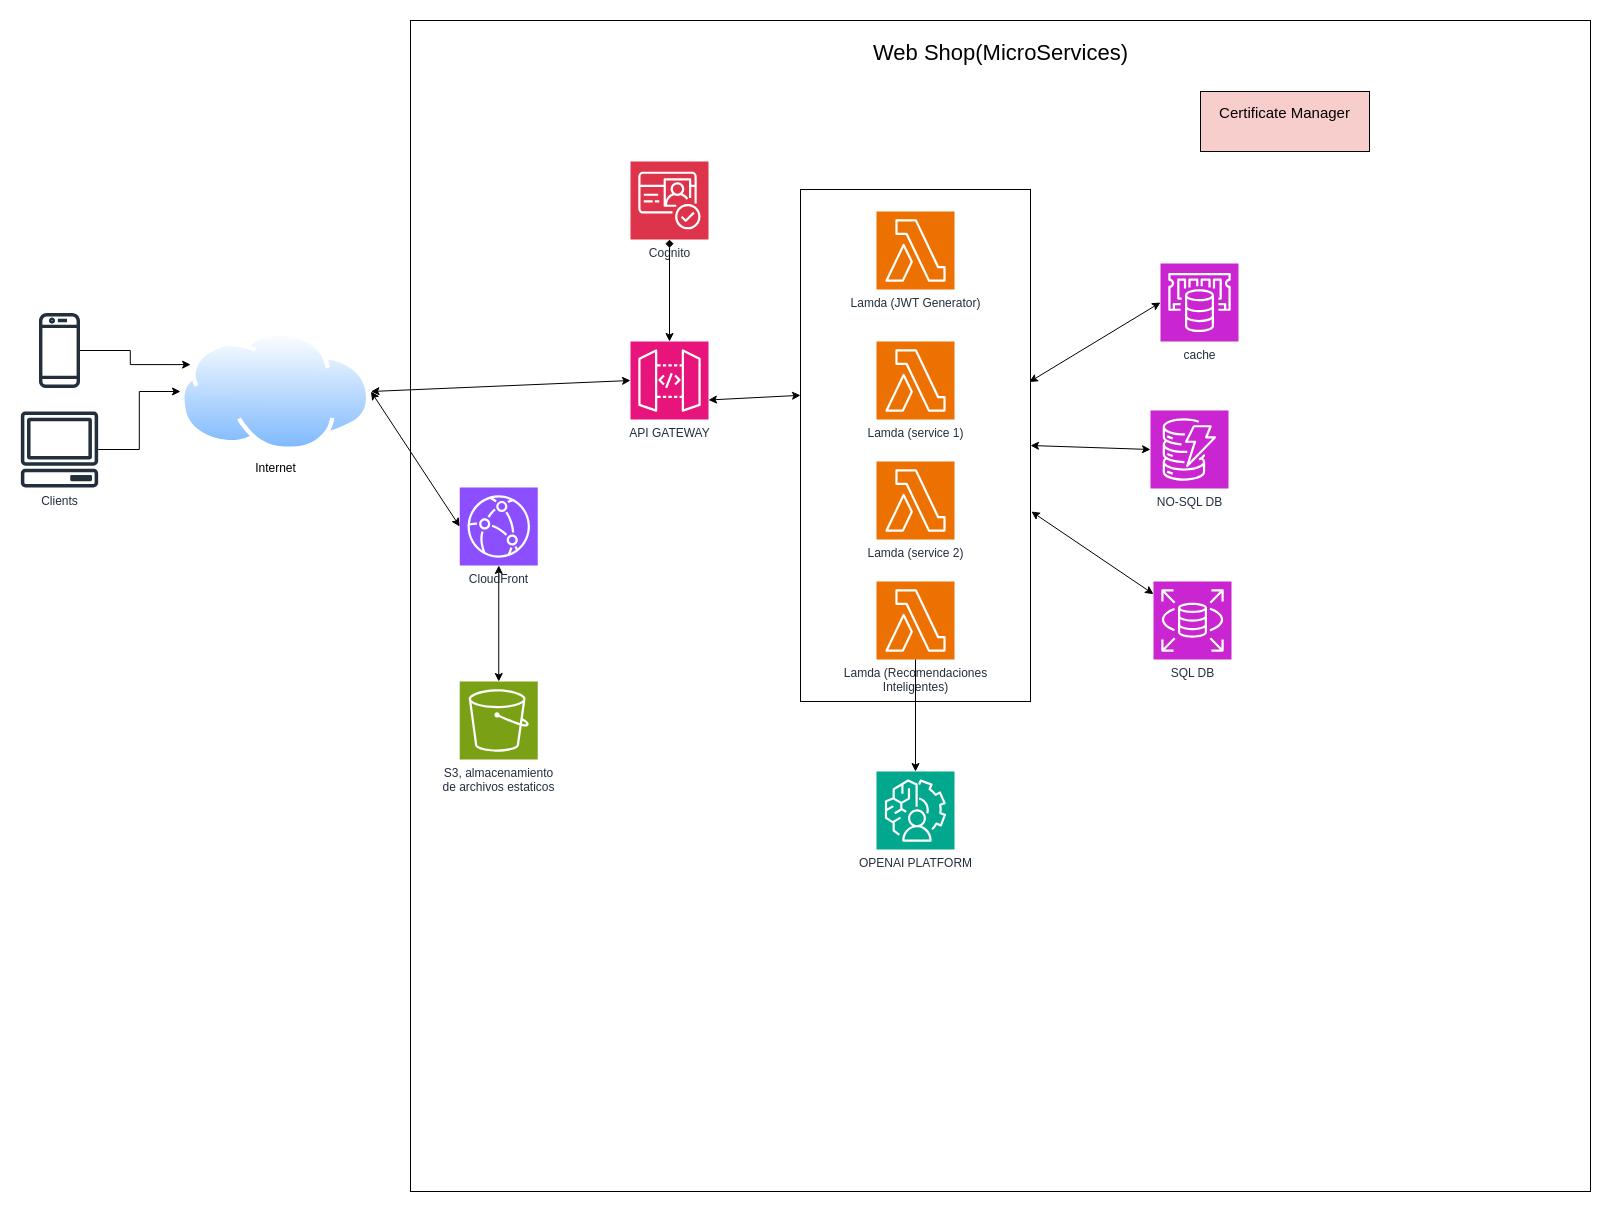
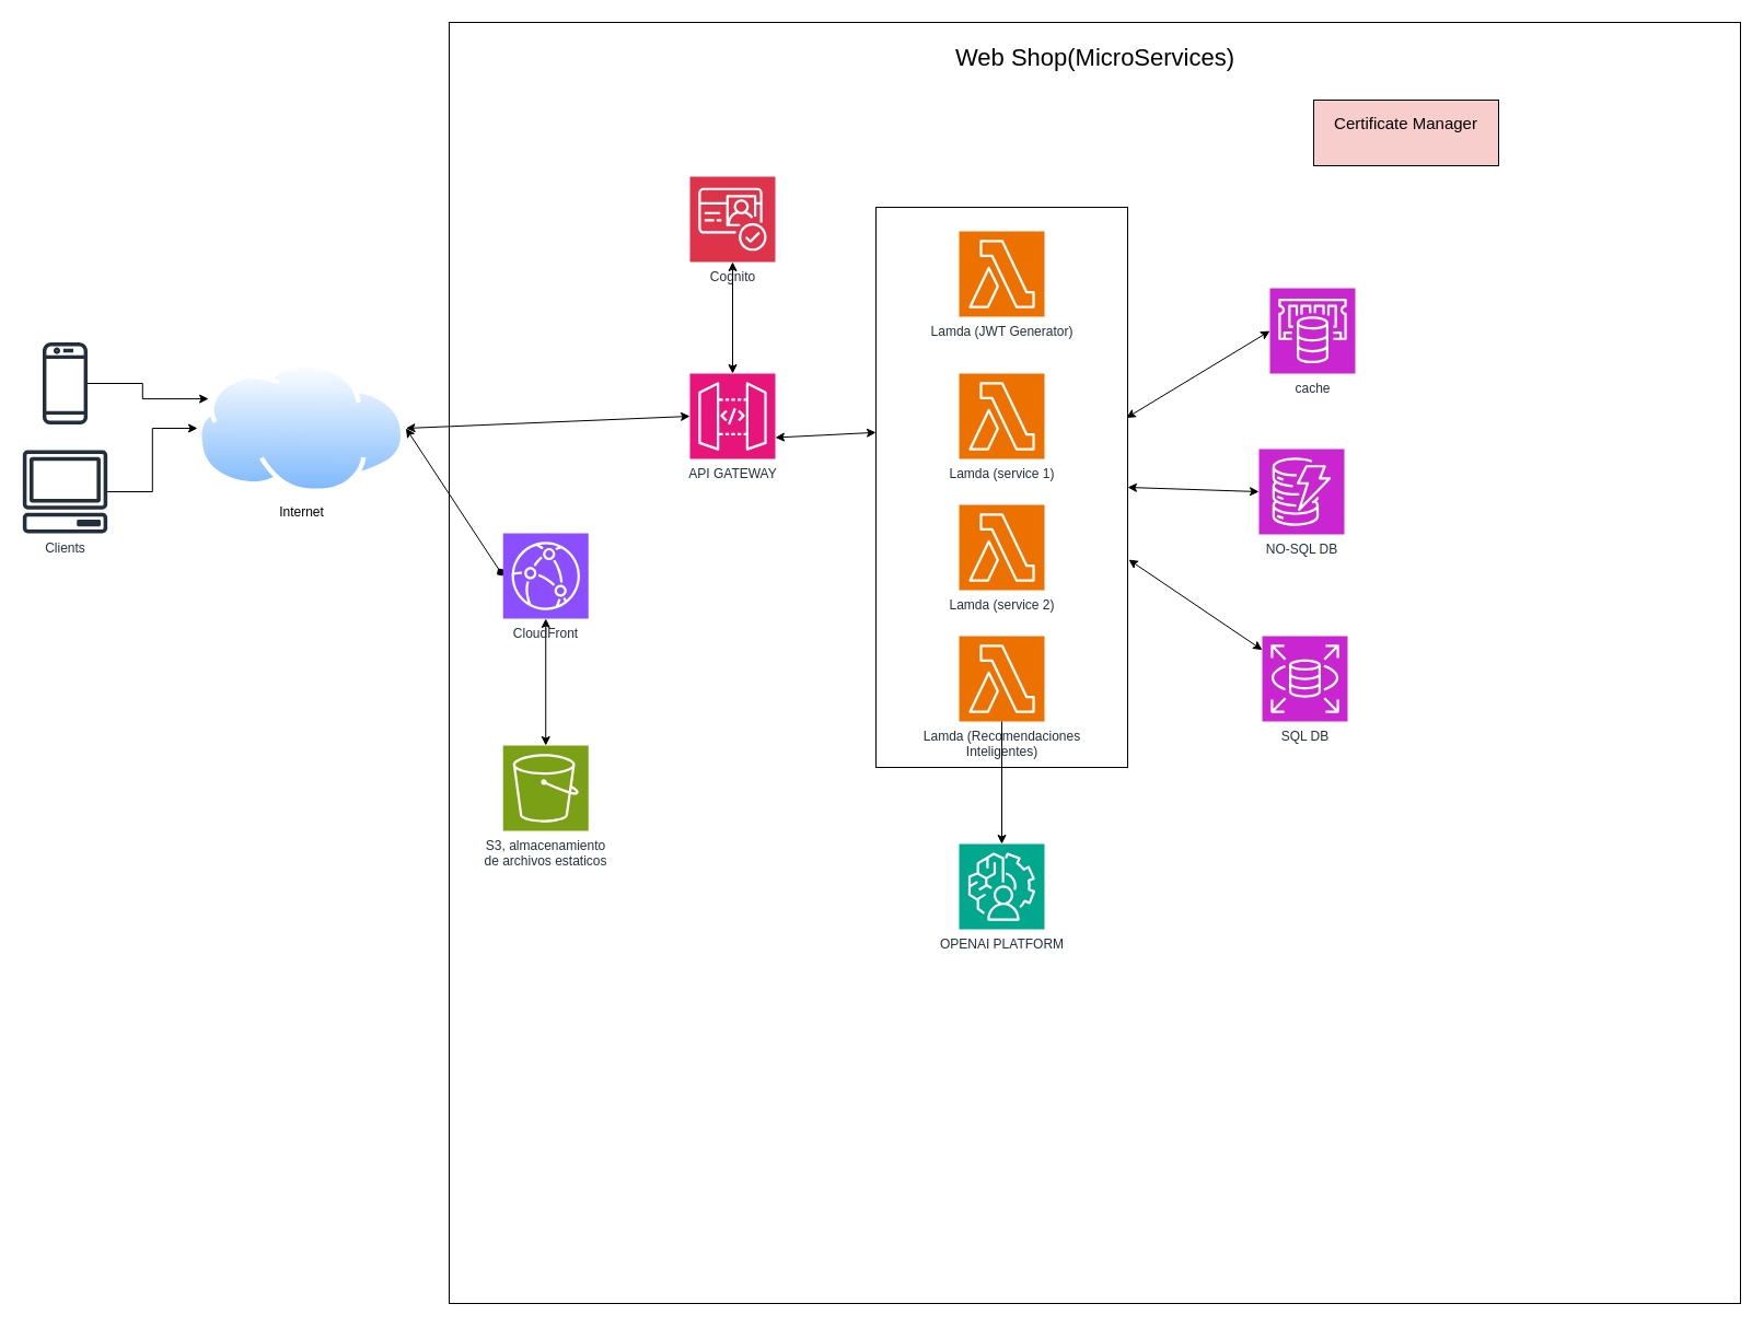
  <mxCell id="0" />
  <mxCell id="1" parent="0" />
  <mxCell id="2" value="" style="rounded=0;whiteSpace=wrap;html=1;" vertex="1" parent="1"><mxGeometry x="410" y="20" width="1180" height="1171" as="geometry" /></mxCell>
  <mxCell id="3" style="edgeStyle=orthogonalEdgeStyle;rounded=0;orthogonalLoop=1;jettySize=auto;html=1;entryX=0;entryY=0.5;entryDx=0;entryDy=0;" edge="1" parent="1" source="4" target="7"><mxGeometry relative="1" as="geometry" /></mxCell>
  <mxCell id="4" value="Clients&lt;div&gt;&lt;br&gt;&lt;/div&gt;" style="sketch=0;outlineConnect=0;fontColor=#232F3E;gradientColor=none;fillColor=#232F3D;strokeColor=none;dashed=0;verticalLabelPosition=bottom;verticalAlign=top;align=center;html=1;fontSize=12;fontStyle=0;aspect=fixed;pointerEvents=1;shape=mxgraph.aws4.client;" vertex="1" parent="1"><mxGeometry x="20" y="411" width="78" height="76" as="geometry" /></mxCell>
  <mxCell id="5" style="edgeStyle=orthogonalEdgeStyle;rounded=0;orthogonalLoop=1;jettySize=auto;html=1;entryX=0;entryY=0.25;entryDx=0;entryDy=0;" edge="1" parent="1" source="6" target="7"><mxGeometry relative="1" as="geometry" /></mxCell>
  <mxCell id="6" value="" style="sketch=0;outlineConnect=0;fontColor=#232F3E;gradientColor=none;fillColor=#232F3D;strokeColor=none;dashed=0;verticalLabelPosition=bottom;verticalAlign=top;align=center;html=1;fontSize=12;fontStyle=0;aspect=fixed;pointerEvents=1;shape=mxgraph.aws4.mobile_client;" vertex="1" parent="1"><mxGeometry x="38.5" y="311" width="41" height="78" as="geometry" /></mxCell>
  <mxCell id="7" value="Internet&lt;div&gt;&lt;br&gt;&lt;/div&gt;" style="image;aspect=fixed;perimeter=ellipsePerimeter;html=1;align=center;shadow=0;dashed=0;spacingTop=3;image=img/lib/active_directory/internet_cloud.svg;" vertex="1" parent="1"><mxGeometry x="180" y="331" width="190.48" height="120" as="geometry" /></mxCell>
  <mxCell id="8" value="Cognito&lt;div&gt;&lt;br&gt;&lt;/div&gt;" style="sketch=0;points=[[0,0,0],[0.25,0,0],[0.5,0,0],[0.75,0,0],[1,0,0],[0,1,0],[0.25,1,0],[0.5,1,0],[0.75,1,0],[1,1,0],[0,0.25,0],[0,0.5,0],[0,0.75,0],[1,0.25,0],[1,0.5,0],[1,0.75,0]];outlineConnect=0;fontColor=#232F3E;fillColor=#DD344C;strokeColor=#ffffff;dashed=0;verticalLabelPosition=bottom;verticalAlign=top;align=center;html=1;fontSize=12;fontStyle=0;aspect=fixed;shape=mxgraph.aws4.resourceIcon;resIcon=mxgraph.aws4.cognito;" vertex="1" parent="1"><mxGeometry x="630" y="161" width="78" height="78" as="geometry" /></mxCell>
  <mxCell id="9" value="S3, almacenamiento&lt;br&gt;de archivos estaticos&lt;div&gt;&lt;br&gt;&lt;/div&gt;" style="sketch=0;points=[[0,0,0],[0.25,0,0],[0.5,0,0],[0.75,0,0],[1,0,0],[0,1,0],[0.25,1,0],[0.5,1,0],[0.75,1,0],[1,1,0],[0,0.25,0],[0,0.5,0],[0,0.75,0],[1,0.25,0],[1,0.5,0],[1,0.75,0]];outlineConnect=0;fontColor=#232F3E;fillColor=#7AA116;strokeColor=#ffffff;dashed=0;verticalLabelPosition=bottom;verticalAlign=top;align=center;html=1;fontSize=12;fontStyle=0;aspect=fixed;shape=mxgraph.aws4.resourceIcon;resIcon=mxgraph.aws4.s3;" vertex="1" parent="1"><mxGeometry x="459.25" y="681" width="78" height="78" as="geometry" /></mxCell>
  <mxCell id="10" value="" style="endArrow=classic;startArrow=classic;html=1;rounded=0;exitX=0.5;exitY=0;exitDx=0;exitDy=0;exitPerimeter=0;entryX=0.5;entryY=1;entryDx=0;entryDy=0;entryPerimeter=0;" edge="1" parent="1" source="9" target="13"><mxGeometry width="50" height="50" relative="1" as="geometry"><mxPoint x="590" y="471" as="sourcePoint" /><mxPoint x="498.25" y="411" as="targetPoint" /></mxGeometry></mxCell>
- <mxCell id="11" value="" style="endArrow=classic;startArrow=classic;html=1;rounded=0;exitX=1;exitY=0.5;exitDx=0;exitDy=0;entryX=0;entryY=0.5;entryDx=0;entryDy=0;entryPerimeter=0;" edge="1" parent="1" source="7" target="13"><mxGeometry width="50" height="50" relative="1" as="geometry"><mxPoint x="400" y="328" as="sourcePoint" /><mxPoint x="460" y="364.5" as="targetPoint" /></mxGeometry></mxCell>
+ <mxCell id="11" value="" style="endArrow=diamond;startArrow=classic;html=1;rounded=0;exitX=1;exitY=0.5;exitDx=0;exitDy=0;entryX=0;entryY=0.5;entryDx=0;entryDy=0;entryPerimeter=0;" edge="1" parent="1" source="7" target="13"><mxGeometry width="50" height="50" relative="1" as="geometry"><mxPoint x="400" y="328" as="sourcePoint" /><mxPoint x="460" y="364.5" as="targetPoint" /></mxGeometry></mxCell>
  <mxCell id="12" value="API GATEWAY" style="sketch=0;points=[[0,0,0],[0.25,0,0],[0.5,0,0],[0.75,0,0],[1,0,0],[0,1,0],[0.25,1,0],[0.5,1,0],[0.75,1,0],[1,1,0],[0,0.25,0],[0,0.5,0],[0,0.75,0],[1,0.25,0],[1,0.5,0],[1,0.75,0]];outlineConnect=0;fontColor=#232F3E;fillColor=#E7157B;strokeColor=#ffffff;dashed=0;verticalLabelPosition=bottom;verticalAlign=top;align=center;html=1;fontSize=12;fontStyle=0;aspect=fixed;shape=mxgraph.aws4.resourceIcon;resIcon=mxgraph.aws4.api_gateway;" vertex="1" parent="1"><mxGeometry x="630" y="341" width="78" height="78" as="geometry" /></mxCell>
  <mxCell id="13" value="&lt;div&gt;CloudFront&lt;/div&gt;&lt;div&gt;&lt;br&gt;&lt;/div&gt;" style="sketch=0;points=[[0,0,0],[0.25,0,0],[0.5,0,0],[0.75,0,0],[1,0,0],[0,1,0],[0.25,1,0],[0.5,1,0],[0.75,1,0],[1,1,0],[0,0.25,0],[0,0.5,0],[0,0.75,0],[1,0.25,0],[1,0.5,0],[1,0.75,0]];outlineConnect=0;fontColor=#232F3E;fillColor=#8C4FFF;strokeColor=#ffffff;dashed=0;verticalLabelPosition=bottom;verticalAlign=top;align=center;html=1;fontSize=12;fontStyle=0;aspect=fixed;shape=mxgraph.aws4.resourceIcon;resIcon=mxgraph.aws4.cloudfront;" vertex="1" parent="1"><mxGeometry x="459.25" y="487" width="78" height="78" as="geometry" /></mxCell>
- <mxCell id="14" value="" style="endArrow=diamond;startArrow=classic;html=1;rounded=0;exitX=0.5;exitY=0;exitDx=0;exitDy=0;exitPerimeter=0;entryX=0.5;entryY=1;entryDx=0;entryDy=0;entryPerimeter=0;" edge="1" parent="1" source="12" target="8"><mxGeometry width="50" height="50" relative="1" as="geometry"><mxPoint x="740" y="331" as="sourcePoint" /><mxPoint x="790" y="281" as="targetPoint" /></mxGeometry></mxCell>
+ <mxCell id="14" value="" style="endArrow=classic;startArrow=classic;html=1;rounded=0;exitX=0.5;exitY=0;exitDx=0;exitDy=0;exitPerimeter=0;entryX=0.5;entryY=1;entryDx=0;entryDy=0;entryPerimeter=0;" edge="1" parent="1" source="12" target="8"><mxGeometry width="50" height="50" relative="1" as="geometry"><mxPoint x="740" y="331" as="sourcePoint" /><mxPoint x="790" y="281" as="targetPoint" /></mxGeometry></mxCell>
  <mxCell id="15" value="Web Shop(MicroServices)&lt;div style=&quot;font-size: 22px;&quot;&gt;&lt;br style=&quot;font-size: 22px;&quot;&gt;&lt;/div&gt;" style="text;html=1;align=center;verticalAlign=middle;whiteSpace=wrap;rounded=0;fontSize=22;" vertex="1" parent="1"><mxGeometry x="788.75" y="51" width="422.5" height="30" as="geometry" /></mxCell>
  <mxCell id="16" value="" style="endArrow=classic;startArrow=classic;html=1;rounded=0;exitX=1;exitY=0.5;exitDx=0;exitDy=0;entryX=0;entryY=0.5;entryDx=0;entryDy=0;entryPerimeter=0;" edge="1" parent="1" source="7" target="12"><mxGeometry width="50" height="50" relative="1" as="geometry"><mxPoint x="470" y="401" as="sourcePoint" /><mxPoint x="520" y="351" as="targetPoint" /></mxGeometry></mxCell>
  <mxCell id="17" value="" style="rounded=0;whiteSpace=wrap;html=1;" vertex="1" parent="1"><mxGeometry x="800" y="189" width="230" height="512" as="geometry" /></mxCell>
  <mxCell id="18" value="Lamda (JWT Generator)" style="sketch=0;points=[[0,0,0],[0.25,0,0],[0.5,0,0],[0.75,0,0],[1,0,0],[0,1,0],[0.25,1,0],[0.5,1,0],[0.75,1,0],[1,1,0],[0,0.25,0],[0,0.5,0],[0,0.75,0],[1,0.25,0],[1,0.5,0],[1,0.75,0]];outlineConnect=0;fontColor=#232F3E;fillColor=#ED7100;strokeColor=#ffffff;dashed=0;verticalLabelPosition=bottom;verticalAlign=top;align=center;html=1;fontSize=12;fontStyle=0;aspect=fixed;shape=mxgraph.aws4.resourceIcon;resIcon=mxgraph.aws4.lambda;" vertex="1" parent="1"><mxGeometry x="876" y="211" width="78" height="78" as="geometry" /></mxCell>
  <mxCell id="19" value="Lamda (service 1)&lt;div&gt;&lt;br&gt;&lt;/div&gt;" style="sketch=0;points=[[0,0,0],[0.25,0,0],[0.5,0,0],[0.75,0,0],[1,0,0],[0,1,0],[0.25,1,0],[0.5,1,0],[0.75,1,0],[1,1,0],[0,0.25,0],[0,0.5,0],[0,0.75,0],[1,0.25,0],[1,0.5,0],[1,0.75,0]];outlineConnect=0;fontColor=#232F3E;fillColor=#ED7100;strokeColor=#ffffff;dashed=0;verticalLabelPosition=bottom;verticalAlign=top;align=center;html=1;fontSize=12;fontStyle=0;aspect=fixed;shape=mxgraph.aws4.resourceIcon;resIcon=mxgraph.aws4.lambda;" vertex="1" parent="1"><mxGeometry x="876" y="341" width="78" height="78" as="geometry" /></mxCell>
  <mxCell id="20" value="Lamda (service 2)&lt;div&gt;&lt;br&gt;&lt;/div&gt;" style="sketch=0;points=[[0,0,0],[0.25,0,0],[0.5,0,0],[0.75,0,0],[1,0,0],[0,1,0],[0.25,1,0],[0.5,1,0],[0.75,1,0],[1,1,0],[0,0.25,0],[0,0.5,0],[0,0.75,0],[1,0.25,0],[1,0.5,0],[1,0.75,0]];outlineConnect=0;fontColor=#232F3E;fillColor=#ED7100;strokeColor=#ffffff;dashed=0;verticalLabelPosition=bottom;verticalAlign=top;align=center;html=1;fontSize=12;fontStyle=0;aspect=fixed;shape=mxgraph.aws4.resourceIcon;resIcon=mxgraph.aws4.lambda;" vertex="1" parent="1"><mxGeometry x="876" y="461" width="78" height="78" as="geometry" /></mxCell>
  <mxCell id="21" value="Lamda (Recomendaciones &lt;br&gt;Inteligentes&lt;span style=&quot;background-color: initial;&quot;&gt;)&lt;/span&gt;&lt;div&gt;&lt;div&gt;&lt;br&gt;&lt;/div&gt;&lt;/div&gt;" style="sketch=0;points=[[0,0,0],[0.25,0,0],[0.5,0,0],[0.75,0,0],[1,0,0],[0,1,0],[0.25,1,0],[0.5,1,0],[0.75,1,0],[1,1,0],[0,0.25,0],[0,0.5,0],[0,0.75,0],[1,0.25,0],[1,0.5,0],[1,0.75,0]];outlineConnect=0;fontColor=#232F3E;fillColor=#ED7100;strokeColor=#ffffff;dashed=0;verticalLabelPosition=bottom;verticalAlign=top;align=center;html=1;fontSize=12;fontStyle=0;aspect=fixed;shape=mxgraph.aws4.resourceIcon;resIcon=mxgraph.aws4.lambda;" vertex="1" parent="1"><mxGeometry x="876" y="581" width="78" height="78" as="geometry" /></mxCell>
  <mxCell id="22" value="" style="endArrow=classic;startArrow=classic;html=1;rounded=0;exitX=1;exitY=0.75;exitDx=0;exitDy=0;exitPerimeter=0;entryX=0;entryY=0.402;entryDx=0;entryDy=0;entryPerimeter=0;" edge="1" parent="1" source="12" target="17"><mxGeometry width="50" height="50" relative="1" as="geometry"><mxPoint x="750" y="421" as="sourcePoint" /><mxPoint x="800" y="371" as="targetPoint" /></mxGeometry></mxCell>
  <mxCell id="23" value="" style="endArrow=classic;startArrow=classic;html=1;rounded=0;exitX=1;exitY=0.5;exitDx=0;exitDy=0;entryX=0;entryY=0.5;entryDx=0;entryDy=0;entryPerimeter=0;" edge="1" parent="1" source="17" target="25"><mxGeometry width="50" height="50" relative="1" as="geometry"><mxPoint x="1110" y="581" as="sourcePoint" /><mxPoint x="1130" y="451" as="targetPoint" /></mxGeometry></mxCell>
  <mxCell id="24" value="" style="endArrow=classic;startArrow=classic;html=1;rounded=0;exitX=1.004;exitY=0.629;exitDx=0;exitDy=0;exitPerimeter=0;" edge="1" parent="1" source="17" target="26"><mxGeometry width="50" height="50" relative="1" as="geometry"><mxPoint x="1070" y="591" as="sourcePoint" /><mxPoint x="1131" y="592.828" as="targetPoint" /></mxGeometry></mxCell>
  <mxCell id="25" value="NO-SQL DB" style="sketch=0;points=[[0,0,0],[0.25,0,0],[0.5,0,0],[0.75,0,0],[1,0,0],[0,1,0],[0.25,1,0],[0.5,1,0],[0.75,1,0],[1,1,0],[0,0.25,0],[0,0.5,0],[0,0.75,0],[1,0.25,0],[1,0.5,0],[1,0.75,0]];outlineConnect=0;fontColor=#232F3E;fillColor=#C925D1;strokeColor=#ffffff;dashed=0;verticalLabelPosition=bottom;verticalAlign=top;align=center;html=1;fontSize=12;fontStyle=0;aspect=fixed;shape=mxgraph.aws4.resourceIcon;resIcon=mxgraph.aws4.dynamodb;" vertex="1" parent="1"><mxGeometry x="1150" y="410" width="78" height="78" as="geometry" /></mxCell>
  <mxCell id="26" value="&lt;div&gt;SQL DB&lt;/div&gt;&lt;div&gt;&lt;br&gt;&lt;/div&gt;" style="sketch=0;points=[[0,0,0],[0.25,0,0],[0.5,0,0],[0.75,0,0],[1,0,0],[0,1,0],[0.25,1,0],[0.5,1,0],[0.75,1,0],[1,1,0],[0,0.25,0],[0,0.5,0],[0,0.75,0],[1,0.25,0],[1,0.5,0],[1,0.75,0]];outlineConnect=0;fontColor=#232F3E;fillColor=#C925D1;strokeColor=#ffffff;dashed=0;verticalLabelPosition=bottom;verticalAlign=top;align=center;html=1;fontSize=12;fontStyle=0;aspect=fixed;shape=mxgraph.aws4.resourceIcon;resIcon=mxgraph.aws4.rds;" vertex="1" parent="1"><mxGeometry x="1153" y="581" width="78" height="78" as="geometry" /></mxCell>
  <mxCell id="27" value="cache&lt;div&gt;&lt;br&gt;&lt;/div&gt;" style="sketch=0;points=[[0,0,0],[0.25,0,0],[0.5,0,0],[0.75,0,0],[1,0,0],[0,1,0],[0.25,1,0],[0.5,1,0],[0.75,1,0],[1,1,0],[0,0.25,0],[0,0.5,0],[0,0.75,0],[1,0.25,0],[1,0.5,0],[1,0.75,0]];outlineConnect=0;fontColor=#232F3E;fillColor=#C925D1;strokeColor=#ffffff;dashed=0;verticalLabelPosition=bottom;verticalAlign=top;align=center;html=1;fontSize=12;fontStyle=0;aspect=fixed;shape=mxgraph.aws4.resourceIcon;resIcon=mxgraph.aws4.elasticache;" vertex="1" parent="1"><mxGeometry x="1160" y="263" width="78" height="78" as="geometry" /></mxCell>
  <mxCell id="28" value="" style="endArrow=classic;startArrow=classic;html=1;rounded=0;entryX=0;entryY=0.5;entryDx=0;entryDy=0;entryPerimeter=0;exitX=0.995;exitY=0.376;exitDx=0;exitDy=0;exitPerimeter=0;" edge="1" parent="1" source="17" target="27"><mxGeometry width="50" height="50" relative="1" as="geometry"><mxPoint x="1070" y="401" as="sourcePoint" /><mxPoint x="1120" y="351" as="targetPoint" /></mxGeometry></mxCell>
  <mxCell id="29" value="Certificate Manager&lt;div style=&quot;font-size: 15px;&quot;&gt;&lt;br style=&quot;font-size: 15px;&quot;&gt;&lt;/div&gt;" style="rounded=0;whiteSpace=wrap;html=1;fontSize=15;fillColor=#f8cecc;" vertex="1" parent="1"><mxGeometry x="1200" y="91" width="169" height="60" as="geometry" /></mxCell>
  <mxCell id="30" value="OPENAI PLATFORM&lt;div&gt;&lt;br&gt;&lt;div&gt;&lt;br&gt;&lt;/div&gt;&lt;/div&gt;" style="sketch=0;points=[[0,0,0],[0.25,0,0],[0.5,0,0],[0.75,0,0],[1,0,0],[0,1,0],[0.25,1,0],[0.5,1,0],[0.75,1,0],[1,1,0],[0,0.25,0],[0,0.5,0],[0,0.75,0],[1,0.25,0],[1,0.5,0],[1,0.75,0]];outlineConnect=0;fontColor=#232F3E;fillColor=#01A88D;strokeColor=#ffffff;dashed=0;verticalLabelPosition=bottom;verticalAlign=top;align=center;html=1;fontSize=12;fontStyle=0;aspect=fixed;shape=mxgraph.aws4.resourceIcon;resIcon=mxgraph.aws4.augmented_ai;" vertex="1" parent="1"><mxGeometry x="876" y="771" width="78" height="78" as="geometry" /></mxCell>
  <mxCell id="31" style="edgeStyle=orthogonalEdgeStyle;rounded=0;orthogonalLoop=1;jettySize=auto;html=1;exitX=0.5;exitY=1;exitDx=0;exitDy=0;exitPerimeter=0;entryX=0.5;entryY=0;entryDx=0;entryDy=0;entryPerimeter=0;" edge="1" parent="1" source="21" target="30"><mxGeometry relative="1" as="geometry" /></mxCell>
